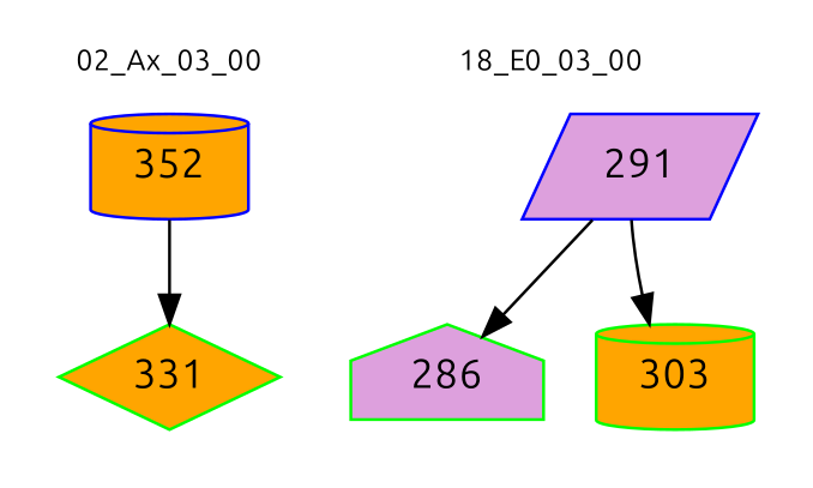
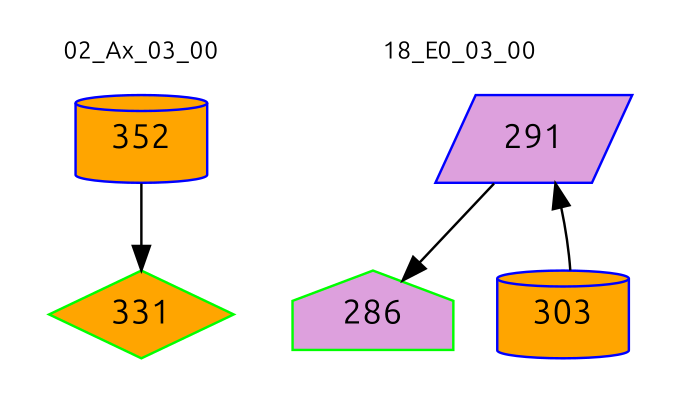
  digraph {
    fontname=Ubuntu
    node [color=blue fillcolor=orange fontname=Ubuntu shape=cylinder style=filled]
    edge [color=black fontname=Ubuntu]
    n1 [label=352]
    n2 [color=green label=331 shape=diamond]
    n3 [fillcolor=plum label=291 shape=parallelogram]
    n4 [color=green fillcolor=plum label=286 shape=house]
-   n5 [color=green label=303]
+   n5 [label=303]
    subgraph cluster_1 {
      color=white
      fontsize=10
      label="02_Ax_03_00"
      n1
      n2
    }
    subgraph cluster_2 {
      color=white
      fontsize=10
      label="18_E0_03_00"
      n3
      n4
      n5
    }
    n1 -> n2
    n3 -> n4
-   n3 -> n5
+   n5 -> n3
  }
